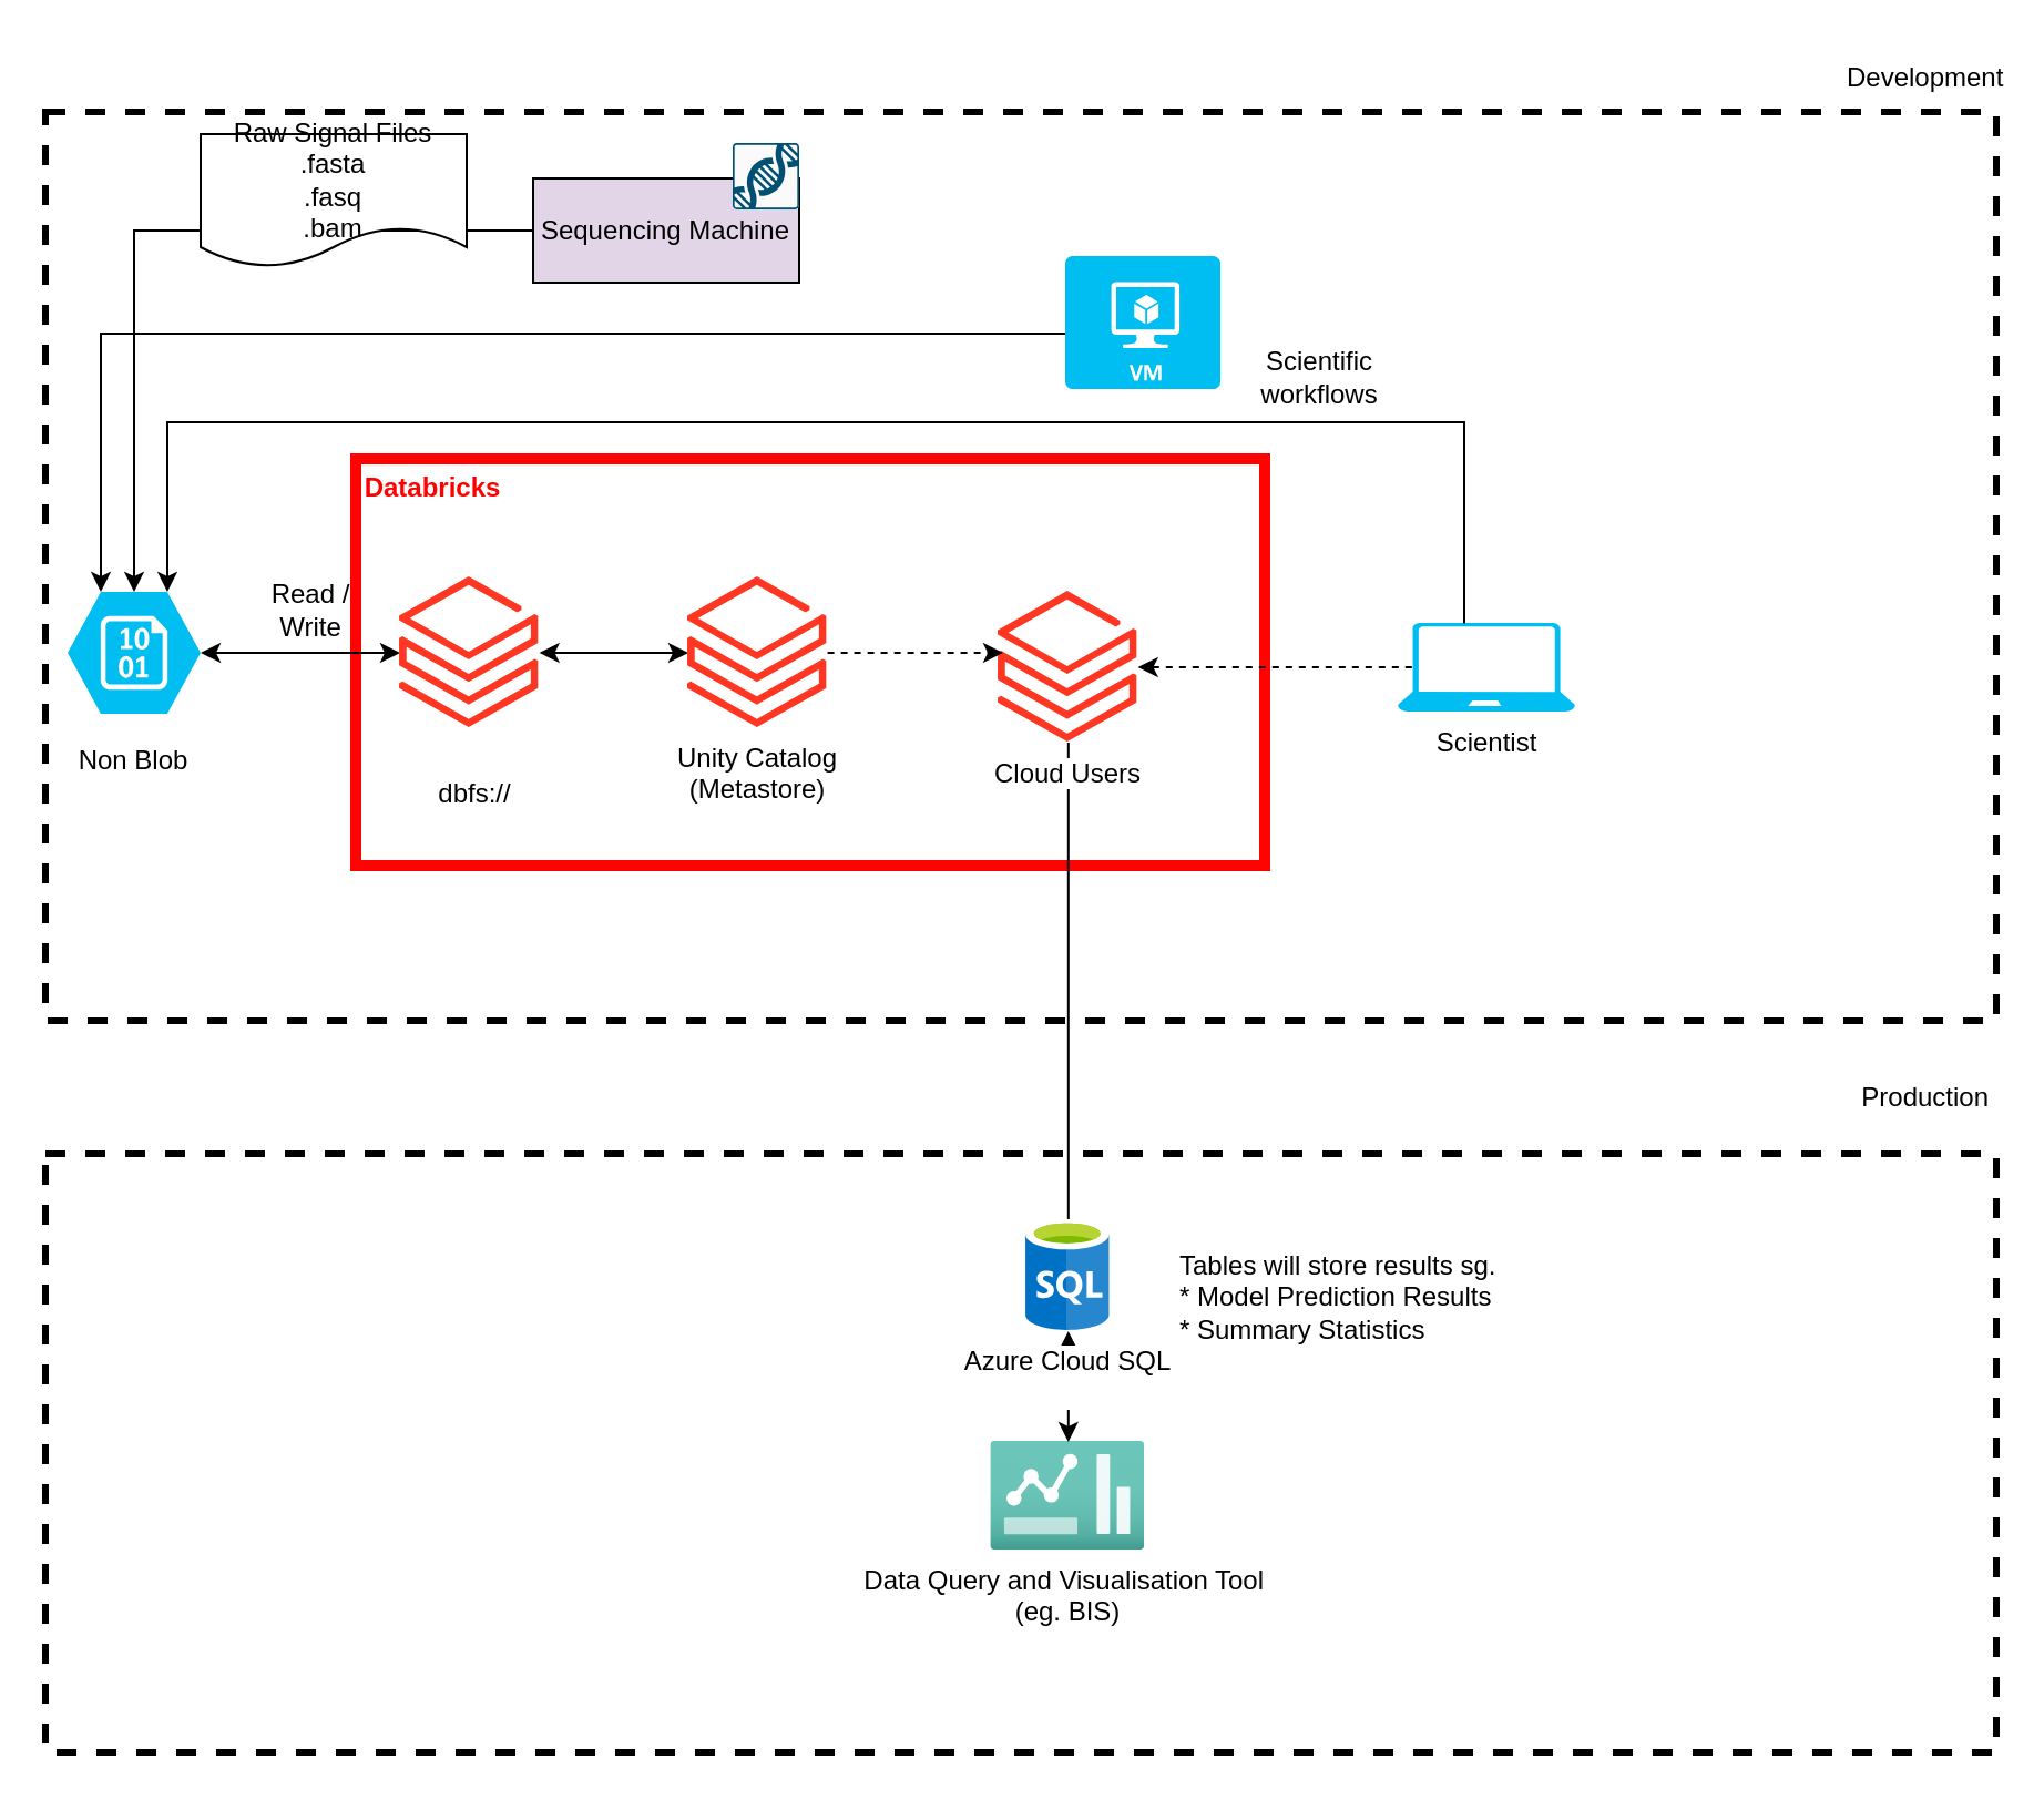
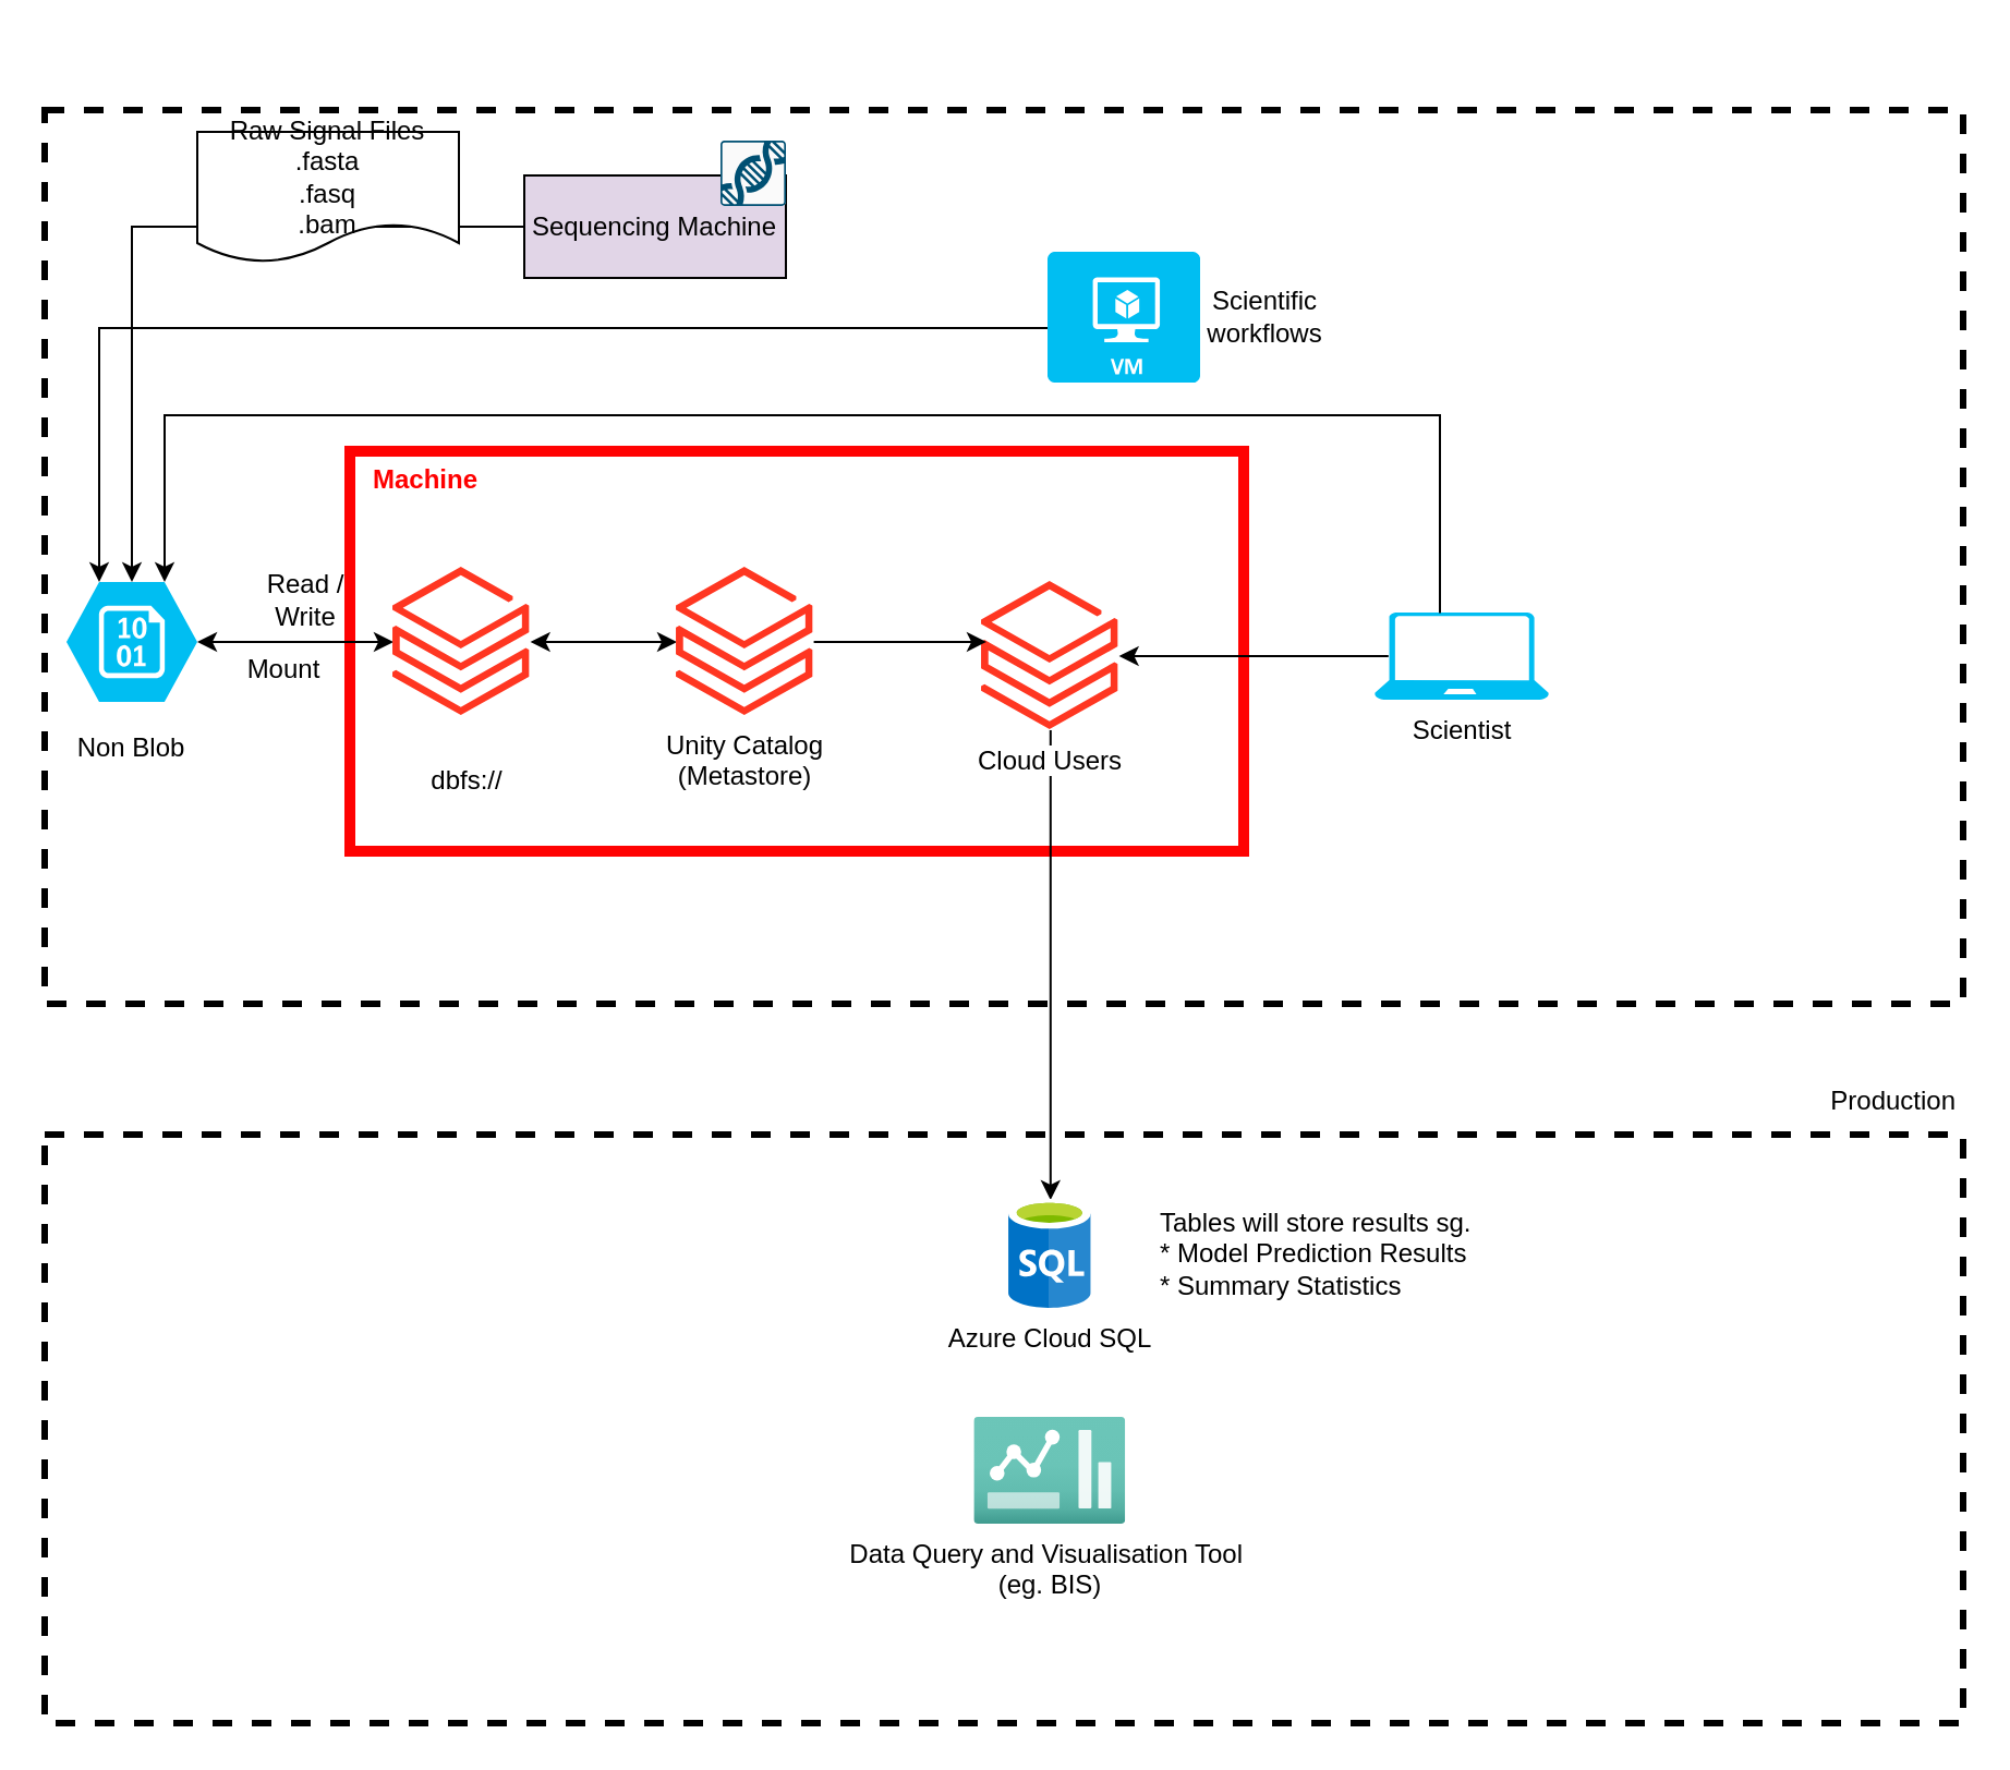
  <mxCell id="0" />
  <mxCell id="1" parent="0" />
  <mxCell id="2" value="" style="rounded=0;whiteSpace=wrap;html=1;strokeColor=#FF0202;fillColor=none;strokeWidth=5;" vertex="1" parent="1"><mxGeometry x="160" y="206.5" width="410" height="183.5" as="geometry" /></mxCell>
  <mxCell id="3" value="" style="rounded=0;whiteSpace=wrap;html=1;fillColor=none;dashed=1;strokeWidth=3;" parent="1" vertex="1"><mxGeometry x="20" y="50" width="880" height="410" as="geometry" /></mxCell>
  <mxCell id="4" value="" style="rounded=0;whiteSpace=wrap;html=1;fillColor=none;dashed=1;strokeWidth=3;" parent="1" vertex="1"><mxGeometry x="20" y="520" width="880" height="270" as="geometry" /></mxCell>
  <mxCell id="5" style="edgeStyle=orthogonalEdgeStyle;rounded=0;orthogonalLoop=1;jettySize=auto;html=1;startArrow=classic;startFill=1;" parent="1" source="6" target="9" edge="1"><mxGeometry relative="1" as="geometry" /></mxCell>
  <mxCell id="6" value="" style="verticalLabelPosition=bottom;html=1;verticalAlign=top;align=center;strokeColor=none;fillColor=#00BEF2;shape=mxgraph.azure.storage_blob;" parent="1" vertex="1"><mxGeometry x="30" y="266.5" width="60" height="55" as="geometry" /></mxCell>
  <mxCell id="7" value="Non Blob" style="text;html=1;align=center;verticalAlign=middle;whiteSpace=wrap;rounded=0;" parent="1" vertex="1"><mxGeometry x="30" y="328" width="60" height="30" as="geometry" /></mxCell>
  <mxCell id="8" style="edgeStyle=orthogonalEdgeStyle;rounded=0;orthogonalLoop=1;jettySize=auto;html=1;startArrow=classic;startFill=1;" parent="1" source="9" target="12" edge="1"><mxGeometry relative="1" as="geometry" /></mxCell>
  <mxCell id="9" value="" style="image;aspect=fixed;html=1;points=[];align=center;fontSize=12;image=img/lib/azure2/analytics/Azure_Databricks.svg;" parent="1" vertex="1"><mxGeometry x="180" y="260" width="62.8" height="68" as="geometry" /></mxCell>
  <mxCell id="10" value="dbfs://" style="text;html=1;align=center;verticalAlign=middle;whiteSpace=wrap;rounded=0;" parent="1" vertex="1"><mxGeometry x="184.2" y="343" width="60" height="30" as="geometry" /></mxCell>
+ <mxCell id="11" value="Mount" style="text;html=1;align=center;verticalAlign=middle;whiteSpace=wrap;rounded=0;" parent="1" vertex="1"><mxGeometry x="100" y="291.5" width="60" height="30" as="geometry" /></mxCell>
  <mxCell id="12" value="Unity Catalog&lt;div&gt;(Metastore)&lt;/div&gt;" style="image;aspect=fixed;html=1;points=[];align=center;fontSize=12;image=img/lib/azure2/analytics/Azure_Databricks.svg;" parent="1" vertex="1"><mxGeometry x="310" y="260" width="62.8" height="68" as="geometry" /></mxCell>
- <mxCell id="13" style="edgeStyle=orthogonalEdgeStyle;rounded=0;orthogonalLoop=1;jettySize=auto;html=1;endArrow=none;" parent="1" source="14" target="21" edge="1"><mxGeometry relative="1" as="geometry" /></mxCell>
+ <mxCell id="13" style="edgeStyle=orthogonalEdgeStyle;rounded=0;orthogonalLoop=1;jettySize=auto;html=1;" parent="1" source="14" target="21" edge="1"><mxGeometry relative="1" as="geometry" /></mxCell>
  <mxCell id="14" value="&lt;div&gt;Cloud Users&lt;/div&gt;" style="image;aspect=fixed;html=1;points=[];align=center;fontSize=12;image=img/lib/azure2/analytics/Azure_Databricks.svg;" parent="1" vertex="1"><mxGeometry x="450" y="266.5" width="62.8" height="68" as="geometry" /></mxCell>
- <mxCell id="15" style="edgeStyle=orthogonalEdgeStyle;rounded=0;orthogonalLoop=1;jettySize=auto;html=1;endArrow=classic;endFill=1;startArrow=none;startFill=0;exitX=0.08;exitY=0.5;exitDx=0;exitDy=0;exitPerimeter=0;dashed=1;" parent="1" source="16" target="14" edge="1"><mxGeometry relative="1" as="geometry"><Array as="points" /></mxGeometry></mxCell>
+ <mxCell id="15" style="edgeStyle=orthogonalEdgeStyle;rounded=0;orthogonalLoop=1;jettySize=auto;html=1;endArrow=classic;endFill=1;startArrow=none;startFill=0;exitX=0.08;exitY=0.5;exitDx=0;exitDy=0;exitPerimeter=0;" parent="1" source="16" target="14" edge="1"><mxGeometry relative="1" as="geometry"><Array as="points" /></mxGeometry></mxCell>
  <mxCell id="16" value="Scientist" style="verticalLabelPosition=bottom;html=1;verticalAlign=top;align=center;strokeColor=none;fillColor=#00BEF2;shape=mxgraph.azure.laptop;pointerEvents=1;" parent="1" vertex="1"><mxGeometry x="630" y="280.5" width="80" height="40" as="geometry" /></mxCell>
  <mxCell id="17" value="Read / Write" style="text;html=1;align=center;verticalAlign=middle;whiteSpace=wrap;rounded=0;" parent="1" vertex="1"><mxGeometry x="110" y="260" width="60" height="30" as="geometry" /></mxCell>
  <mxCell id="18" style="edgeStyle=orthogonalEdgeStyle;rounded=0;orthogonalLoop=1;jettySize=auto;html=1;entryX=0.5;entryY=0;entryDx=0;entryDy=0;entryPerimeter=0;" parent="1" source="26" target="6" edge="1"><mxGeometry relative="1" as="geometry"><mxPoint x="310" y="80" as="sourcePoint" /></mxGeometry></mxCell>
  <mxCell id="19" value="Data Query and Visualisation Tool&amp;nbsp;&lt;div&gt;(eg. BIS)&lt;/div&gt;" style="image;aspect=fixed;html=1;points=[];align=center;fontSize=12;image=img/lib/azure2/general/Dashboard2.svg;" parent="1" vertex="1"><mxGeometry x="446.69" y="650" width="69.42" height="49" as="geometry" /></mxCell>
- <mxCell id="20" style="edgeStyle=orthogonalEdgeStyle;rounded=0;orthogonalLoop=1;jettySize=auto;html=1;startArrow=classic;startFill=1;" parent="1" source="21" target="19" edge="1"><mxGeometry relative="1" as="geometry" /></mxCell>
  <mxCell id="21" value="Azure Cloud SQL&lt;div&gt;&lt;br&gt;&lt;/div&gt;" style="image;sketch=0;aspect=fixed;html=1;points=[];align=center;fontSize=12;image=img/lib/mscae/SQL_Database_generic.svg;" parent="1" vertex="1"><mxGeometry x="462.4" y="550" width="38" height="50" as="geometry" /></mxCell>
- <mxCell id="22" value="&lt;div&gt;&lt;span style=&quot;background-color: initial;&quot;&gt;Tables will store results sg.&amp;nbsp;&lt;/span&gt;&lt;/div&gt;&lt;div&gt;&lt;span style=&quot;background-color: initial;&quot;&gt;* Model Prediction Results&amp;nbsp;&lt;/span&gt;&lt;br&gt;&lt;/div&gt;&lt;div&gt;* Summary Statistics&lt;/div&gt;" style="text;html=1;align=left;verticalAlign=middle;whiteSpace=wrap;rounded=0;" parent="1" vertex="1"><mxGeometry x="530" y="530" width="160" height="110" as="geometry" /></mxCell>
- <mxCell id="23" style="edgeStyle=orthogonalEdgeStyle;rounded=0;orthogonalLoop=1;jettySize=auto;html=1;entryX=0.032;entryY=0.404;entryDx=0;entryDy=0;entryPerimeter=0;dashed=1;" parent="1" source="12" target="14" edge="1"><mxGeometry relative="1" as="geometry" /></mxCell>
- <mxCell id="24" value="Development&amp;nbsp;" style="text;html=1;align=center;verticalAlign=middle;whiteSpace=wrap;rounded=0;" parent="1" vertex="1"><mxGeometry x="840" y="20" width="60" height="30" as="geometry" /></mxCell>
- <mxCell id="25" value="Production&amp;nbsp;" style="text;html=1;align=center;verticalAlign=middle;whiteSpace=wrap;rounded=0;" parent="1" vertex="1"><mxGeometry x="840" y="480" width="60" height="30" as="geometry" /></mxCell>
+ <mxCell id="22" value="&lt;div&gt;&lt;span style=&quot;background-color: initial;&quot;&gt;Tables will store results sg.&amp;nbsp;&lt;/span&gt;&lt;/div&gt;&lt;div&gt;&lt;span style=&quot;background-color: initial;&quot;&gt;* Model Prediction Results&amp;nbsp;&lt;/span&gt;&lt;br&gt;&lt;/div&gt;&lt;div&gt;* Summary Statistics&lt;/div&gt;" style="text;html=1;align=left;verticalAlign=middle;whiteSpace=wrap;rounded=0;" parent="1" vertex="1"><mxGeometry x="530" y="520" width="160" height="110" as="geometry" /></mxCell>
+ <mxCell id="23" style="edgeStyle=orthogonalEdgeStyle;rounded=0;orthogonalLoop=1;jettySize=auto;html=1;entryX=0.032;entryY=0.404;entryDx=0;entryDy=0;entryPerimeter=0;" parent="1" source="12" target="14" edge="1"><mxGeometry relative="1" as="geometry" /></mxCell>
+ <mxCell id="25" value="Production&amp;nbsp;" style="text;html=1;align=center;verticalAlign=middle;whiteSpace=wrap;rounded=0;" parent="1" vertex="1"><mxGeometry x="840" y="490" width="60" height="30" as="geometry" /></mxCell>
  <mxCell id="26" value="Sequencing Machine" style="rounded=0;whiteSpace=wrap;html=1;fillColor=#e1d5e7;" parent="1" vertex="1"><mxGeometry x="240" y="80" width="120" height="47" as="geometry" /></mxCell>
  <mxCell id="27" value="&lt;div&gt;Raw Signal Files&lt;/div&gt;.fasta&lt;div&gt;.fasq&lt;/div&gt;&lt;div&gt;.bam&lt;/div&gt;" style="shape=document;whiteSpace=wrap;html=1;boundedLbl=1;" parent="1" vertex="1"><mxGeometry x="90" y="60" width="120" height="60" as="geometry" /></mxCell>
  <mxCell id="28" style="edgeStyle=orthogonalEdgeStyle;rounded=0;orthogonalLoop=1;jettySize=auto;html=1;entryX=0.75;entryY=0;entryDx=0;entryDy=0;entryPerimeter=0;exitX=0.375;exitY=0.005;exitDx=0;exitDy=0;exitPerimeter=0;" parent="1" source="16" target="6" edge="1"><mxGeometry relative="1" as="geometry"><Array as="points"><mxPoint x="660" y="190" /><mxPoint x="75" y="190" /></Array><mxPoint x="770" y="250" as="sourcePoint" /></mxGeometry></mxCell>
  <mxCell id="29" value="" style="verticalLabelPosition=bottom;html=1;verticalAlign=top;align=center;strokeColor=none;fillColor=#00BEF2;shape=mxgraph.azure.virtual_machine;" parent="1" vertex="1"><mxGeometry x="480" y="115" width="70" height="60" as="geometry" /></mxCell>
  <mxCell id="30" style="edgeStyle=orthogonalEdgeStyle;rounded=0;orthogonalLoop=1;jettySize=auto;html=1;entryX=0.25;entryY=0;entryDx=0;entryDy=0;entryPerimeter=0;" parent="1" source="29" target="6" edge="1"><mxGeometry relative="1" as="geometry"><Array as="points"><mxPoint x="45" y="150" /></Array></mxGeometry></mxCell>
- <mxCell id="31" value="Scientific workflows" style="text;html=1;align=center;verticalAlign=middle;whiteSpace=wrap;rounded=0;" parent="1" vertex="1"><mxGeometry x="565" y="155" width="60" height="30" as="geometry" /></mxCell>
- <mxCell id="32" value="Databricks" style="text;html=1;align=center;verticalAlign=middle;whiteSpace=wrap;rounded=0;fontColor=#FF0000;fontStyle=1" vertex="1" parent="1"><mxGeometry x="165" y="205" width="60" height="30" as="geometry" /></mxCell>
+ <mxCell id="31" value="Scientific workflows" style="text;html=1;align=center;verticalAlign=middle;whiteSpace=wrap;rounded=0;" parent="1" vertex="1"><mxGeometry x="550" y="130" width="60" height="30" as="geometry" /></mxCell>
+ <mxCell id="32" value="Machine" style="text;html=1;align=center;verticalAlign=middle;whiteSpace=wrap;rounded=0;fontColor=#FF0000;fontStyle=1" vertex="1" parent="1"><mxGeometry x="165" y="205" width="60" height="30" as="geometry" /></mxCell>
  <mxCell id="33" value="" style="sketch=0;points=[[0.015,0.015,0],[0.985,0.015,0],[0.985,0.985,0],[0.015,0.985,0],[0.25,0,0],[0.5,0,0],[0.75,0,0],[1,0.25,0],[1,0.5,0],[1,0.75,0],[0.75,1,0],[0.5,1,0],[0.25,1,0],[0,0.75,0],[0,0.5,0],[0,0.25,0]];verticalLabelPosition=bottom;html=1;verticalAlign=top;aspect=fixed;align=center;pointerEvents=1;shape=mxgraph.cisco19.rect;prIcon=cisco_dna_center;fillColor=#FAFAFA;strokeColor=#005073;" vertex="1" parent="1"><mxGeometry x="330" y="64" width="30" height="30" as="geometry" /></mxCell>
